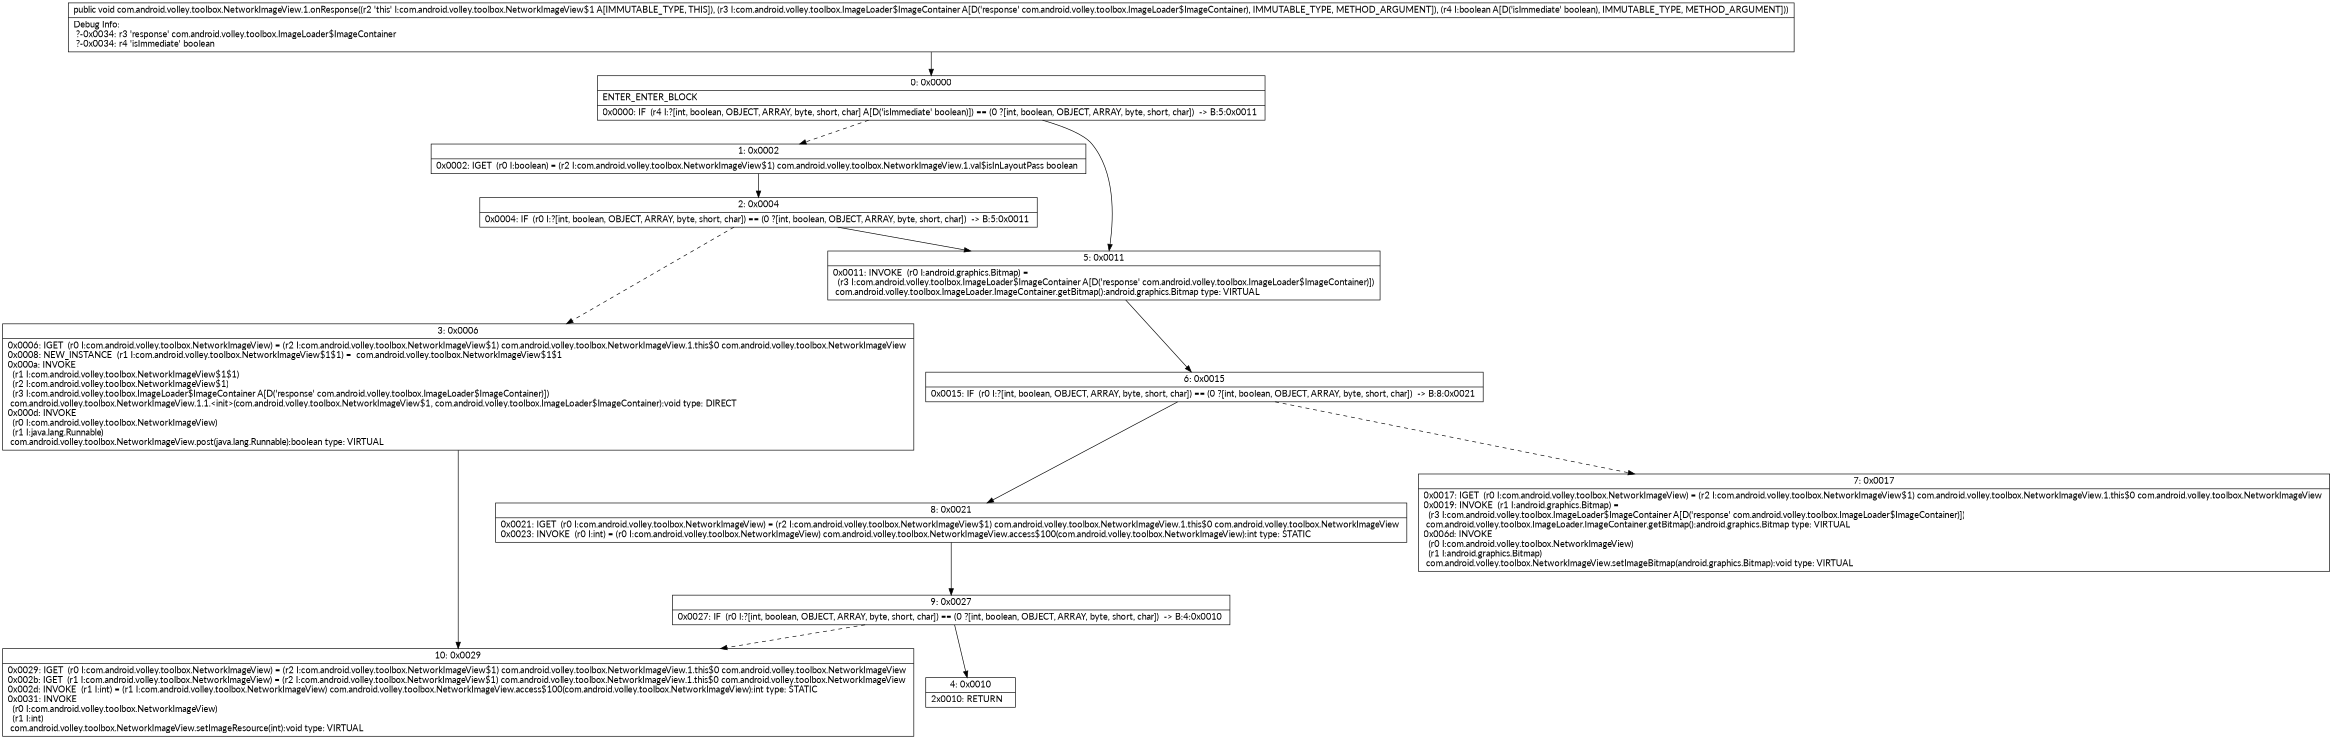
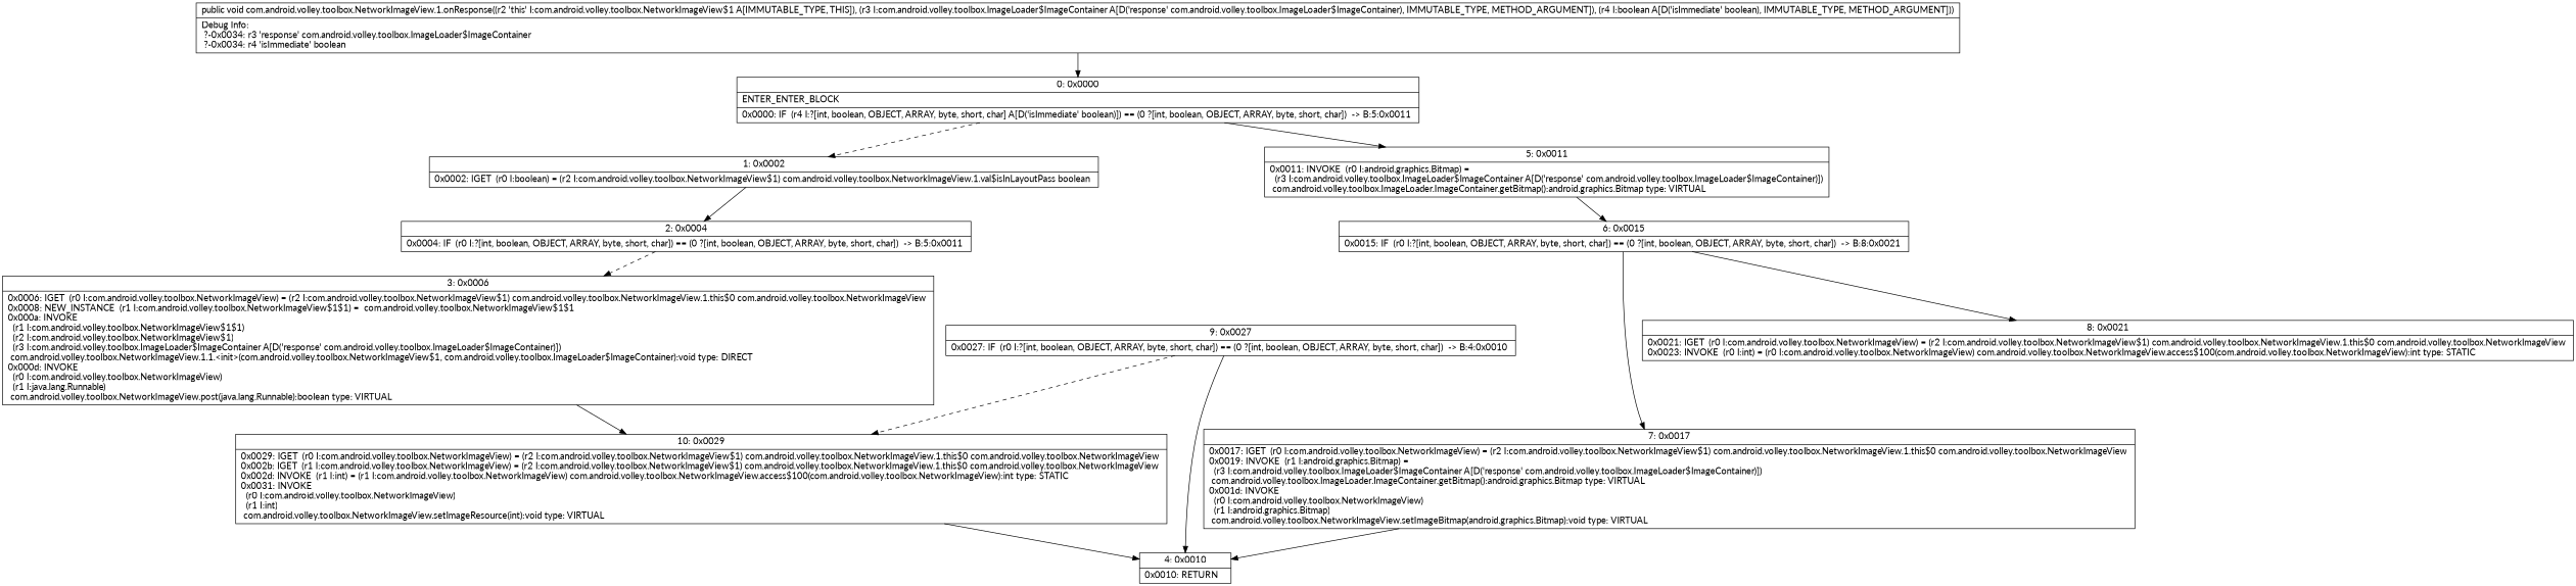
  digraph {
    fontname=Lato
    node [fontname=Lato shape=record]
    edge [fontname=Lato]
    n1 [label="{0\:\ 0x0000|ENTER_ENTER_BLOCK\l|0x0000: IF  (r4 I:?[int, boolean, OBJECT, ARRAY, byte, short, char] A[D('isImmediate' boolean)]) == (0 ?[int, boolean, OBJECT, ARRAY, byte, short, char])  \-\> B:5:0x0011 \l}"]
    n2 [label="{1\:\ 0x0002|0x0002: IGET  (r0 I:boolean) = (r2 I:com.android.volley.toolbox.NetworkImageView$1) com.android.volley.toolbox.NetworkImageView.1.val$isInLayoutPass boolean \l}"]
    n3 [label="{5\:\ 0x0011|0x0011: INVOKE  (r0 I:android.graphics.Bitmap) = \l  (r3 I:com.android.volley.toolbox.ImageLoader$ImageContainer A[D('response' com.android.volley.toolbox.ImageLoader$ImageContainer)])\l com.android.volley.toolbox.ImageLoader.ImageContainer.getBitmap():android.graphics.Bitmap type: VIRTUAL \l}"]
    n4 [label="{2\:\ 0x0004|0x0004: IF  (r0 I:?[int, boolean, OBJECT, ARRAY, byte, short, char]) == (0 ?[int, boolean, OBJECT, ARRAY, byte, short, char])  \-\> B:5:0x0011 \l}"]
    n5 [label="{6\:\ 0x0015|0x0015: IF  (r0 I:?[int, boolean, OBJECT, ARRAY, byte, short, char]) == (0 ?[int, boolean, OBJECT, ARRAY, byte, short, char])  \-\> B:8:0x0021 \l}"]
    n6 [label="{3\:\ 0x0006|0x0006: IGET  (r0 I:com.android.volley.toolbox.NetworkImageView) = (r2 I:com.android.volley.toolbox.NetworkImageView$1) com.android.volley.toolbox.NetworkImageView.1.this$0 com.android.volley.toolbox.NetworkImageView \l0x0008: NEW_INSTANCE  (r1 I:com.android.volley.toolbox.NetworkImageView$1$1) =  com.android.volley.toolbox.NetworkImageView$1$1 \l0x000a: INVOKE  \l  (r1 I:com.android.volley.toolbox.NetworkImageView$1$1)\l  (r2 I:com.android.volley.toolbox.NetworkImageView$1)\l  (r3 I:com.android.volley.toolbox.ImageLoader$ImageContainer A[D('response' com.android.volley.toolbox.ImageLoader$ImageContainer)])\l com.android.volley.toolbox.NetworkImageView.1.1.\<init\>(com.android.volley.toolbox.NetworkImageView$1, com.android.volley.toolbox.ImageLoader$ImageContainer):void type: DIRECT \l0x000d: INVOKE  \l  (r0 I:com.android.volley.toolbox.NetworkImageView)\l  (r1 I:java.lang.Runnable)\l com.android.volley.toolbox.NetworkImageView.post(java.lang.Runnable):boolean type: VIRTUAL \l}"]
    n7 [label="{10\:\ 0x0029|0x0029: IGET  (r0 I:com.android.volley.toolbox.NetworkImageView) = (r2 I:com.android.volley.toolbox.NetworkImageView$1) com.android.volley.toolbox.NetworkImageView.1.this$0 com.android.volley.toolbox.NetworkImageView \l0x002b: IGET  (r1 I:com.android.volley.toolbox.NetworkImageView) = (r2 I:com.android.volley.toolbox.NetworkImageView$1) com.android.volley.toolbox.NetworkImageView.1.this$0 com.android.volley.toolbox.NetworkImageView \l0x002d: INVOKE  (r1 I:int) = (r1 I:com.android.volley.toolbox.NetworkImageView) com.android.volley.toolbox.NetworkImageView.access$100(com.android.volley.toolbox.NetworkImageView):int type: STATIC \l0x0031: INVOKE  \l  (r0 I:com.android.volley.toolbox.NetworkImageView)\l  (r1 I:int)\l com.android.volley.toolbox.NetworkImageView.setImageResource(int):void type: VIRTUAL \l}"]
-   n8 [label="{4\:\ 0x0010|2x0010: RETURN   \l}"]
-   n9 [label="{7\:\ 0x0017|0x0017: IGET  (r0 I:com.android.volley.toolbox.NetworkImageView) = (r2 I:com.android.volley.toolbox.NetworkImageView$1) com.android.volley.toolbox.NetworkImageView.1.this$0 com.android.volley.toolbox.NetworkImageView \l0x0019: INVOKE  (r1 I:android.graphics.Bitmap) = \l  (r3 I:com.android.volley.toolbox.ImageLoader$ImageContainer A[D('response' com.android.volley.toolbox.ImageLoader$ImageContainer)])\l com.android.volley.toolbox.ImageLoader.ImageContainer.getBitmap():android.graphics.Bitmap type: VIRTUAL \l0x006d: INVOKE  \l  (r0 I:com.android.volley.toolbox.NetworkImageView)\l  (r1 I:android.graphics.Bitmap)\l com.android.volley.toolbox.NetworkImageView.setImageBitmap(android.graphics.Bitmap):void type: VIRTUAL \l}"]
+   n8 [label="{4\:\ 0x0010|0x0010: RETURN   \l}"]
+   n9 [label="{7\:\ 0x0017|0x0017: IGET  (r0 I:com.android.volley.toolbox.NetworkImageView) = (r2 I:com.android.volley.toolbox.NetworkImageView$1) com.android.volley.toolbox.NetworkImageView.1.this$0 com.android.volley.toolbox.NetworkImageView \l0x0019: INVOKE  (r1 I:android.graphics.Bitmap) = \l  (r3 I:com.android.volley.toolbox.ImageLoader$ImageContainer A[D('response' com.android.volley.toolbox.ImageLoader$ImageContainer)])\l com.android.volley.toolbox.ImageLoader.ImageContainer.getBitmap():android.graphics.Bitmap type: VIRTUAL \l0x001d: INVOKE  \l  (r0 I:com.android.volley.toolbox.NetworkImageView)\l  (r1 I:android.graphics.Bitmap)\l com.android.volley.toolbox.NetworkImageView.setImageBitmap(android.graphics.Bitmap):void type: VIRTUAL \l}"]
    n10 [label="{8\:\ 0x0021|0x0021: IGET  (r0 I:com.android.volley.toolbox.NetworkImageView) = (r2 I:com.android.volley.toolbox.NetworkImageView$1) com.android.volley.toolbox.NetworkImageView.1.this$0 com.android.volley.toolbox.NetworkImageView \l0x0023: INVOKE  (r0 I:int) = (r0 I:com.android.volley.toolbox.NetworkImageView) com.android.volley.toolbox.NetworkImageView.access$100(com.android.volley.toolbox.NetworkImageView):int type: STATIC \l}"]
    n11 [label="{9\:\ 0x0027|0x0027: IF  (r0 I:?[int, boolean, OBJECT, ARRAY, byte, short, char]) == (0 ?[int, boolean, OBJECT, ARRAY, byte, short, char])  \-\> B:4:0x0010 \l}"]
    n12 [label="{public void com.android.volley.toolbox.NetworkImageView.1.onResponse((r2 'this' I:com.android.volley.toolbox.NetworkImageView$1 A[IMMUTABLE_TYPE, THIS]), (r3 I:com.android.volley.toolbox.ImageLoader$ImageContainer A[D('response' com.android.volley.toolbox.ImageLoader$ImageContainer), IMMUTABLE_TYPE, METHOD_ARGUMENT]), (r4 I:boolean A[D('isImmediate' boolean), IMMUTABLE_TYPE, METHOD_ARGUMENT]))  | Debug Info:\l  ?\-0x0034: r3 'response' com.android.volley.toolbox.ImageLoader$ImageContainer\l  ?\-0x0034: r4 'isImmediate' boolean\l}"]
    n1 -> n2 [style=dashed]
    n1 -> n3
    n2 -> n4
    n3 -> n5
-   n4 -> n3
    n4 -> n6 [style=dashed]
-   n5 -> n9 [style=dashed]
+   n5 -> n9 [style=solid]
    n5 -> n10
    n6 -> n7
-   n10 -> n11
+   n7 -> n8
+   n9 -> n8
    n11 -> n7 [style=dashed]
    n11 -> n8
    n12 -> n1
  }
